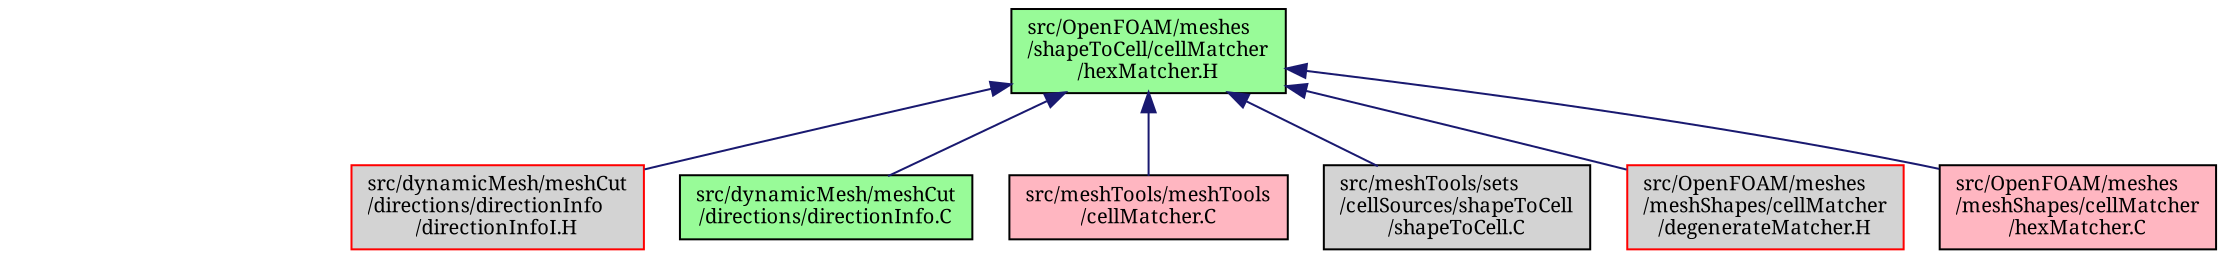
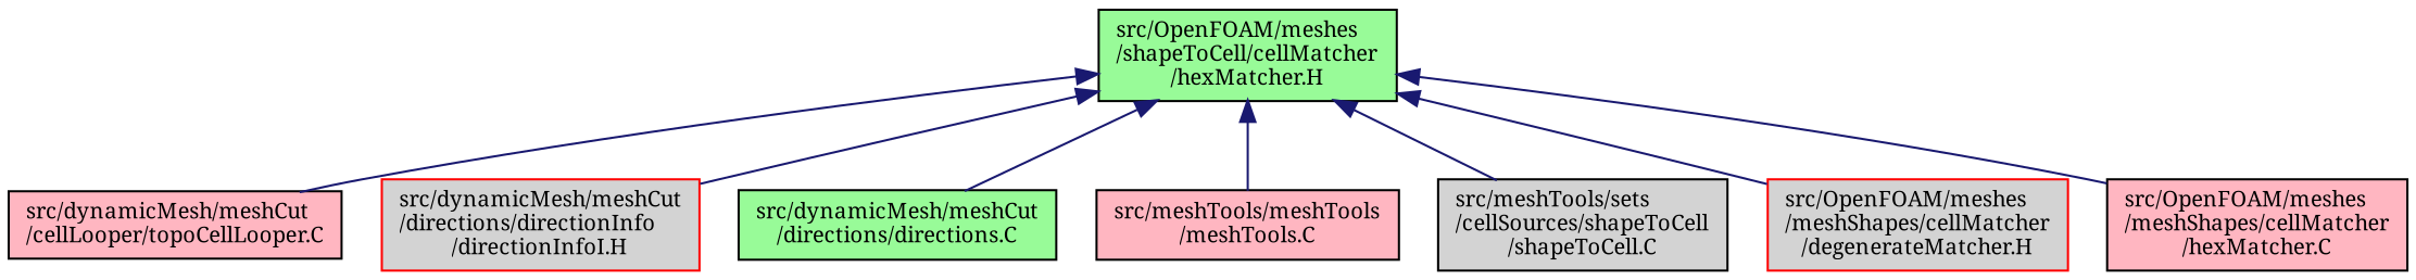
  digraph {
    fontname="Noto Serif"
    node [color=black fillcolor=lightpink fontname="Noto Serif" fontsize=10 shape=record style=filled]
    edge [color=midnightblue dir=back fontname="Noto Serif" fontsize=10 labelfontname=FreeSans labelfontsize=10 style=solid]
    n1 [fillcolor=palegreen fontcolor=black height=0.2 label="src/OpenFOAM/meshes\l/shapeToCell/cellMatcher\l/hexMatcher.H" width=0.4]
+   n2 [height=0.2 label="src/dynamicMesh/meshCut\l/cellLooper/topoCellLooper.C" width=0.4]
    n3 [color=red fillcolor=lightgrey height=0.2 label="src/dynamicMesh/meshCut\l/directions/directionInfo\l/directionInfoI.H" width=0.4]
-   n4 [fillcolor=palegreen height=0.2 label="src/dynamicMesh/meshCut\l/directions/directionInfo.C" width=0.4]
-   n5 [height=0.2 label="src/meshTools/meshTools\l/cellMatcher.C" width=0.4]
+   n4 [fillcolor=palegreen height=0.2 label="src/dynamicMesh/meshCut\l/directions/directions.C" width=0.4]
+   n5 [height=0.2 label="src/meshTools/meshTools\l/meshTools.C" width=0.4]
    n6 [fillcolor=lightgrey height=0.2 label="src/meshTools/sets\l/cellSources/shapeToCell\l/shapeToCell.C" width=0.4]
    n7 [color=red fillcolor=lightgrey height=0.2 label="src/OpenFOAM/meshes\l/meshShapes/cellMatcher\l/degenerateMatcher.H" width=0.4]
    n8 [height=0.2 label="src/OpenFOAM/meshes\l/meshShapes/cellMatcher\l/hexMatcher.C" width=0.4]
+   n1 -> n2
    n1 -> n3
    n1 -> n4
    n1 -> n5
    n1 -> n6
    n1 -> n7
    n1 -> n8
  }
